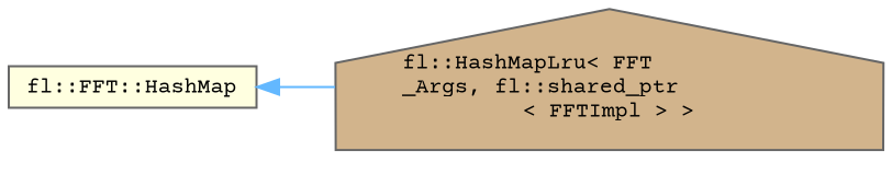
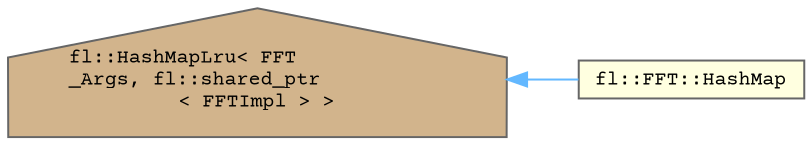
  digraph {
    rankdir=LR
    fontname="Courier Prime"
    node [color=grey40 fontname="Courier Prime" fontsize=10 style=filled]
    n1 [fillcolor=tan height=0.2 label="fl::HashMapLru\< FFT\l_Args, fl::shared_ptr\l\< FFTImpl \> \>" shape=house width=0.4]
    n2 [fillcolor=lightyellow height=0.2 label="fl::FFT::HashMap" shape=box width=0.4]
-   n2 -> n1 [color=steelblue1 dir=back fontname="Courier Prime" fontsize=10 labelfontname=Helvetica labelfontsize=10 style=solid]
+   n1 -> n2 [color=steelblue1 dir=back fontname="Courier Prime" fontsize=10 labelfontname=Helvetica labelfontsize=10 style=solid]
  }
